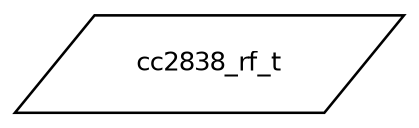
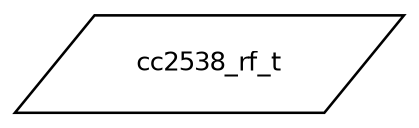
  digraph {
    rankdir=LR
-   n1 [color=black fillcolor=white fontname=Helvetica fontsize=10 height=0.2 label=cc2838_rf_t shape=parallelogram style=filled width=0.4]
+   n1 [color=black fillcolor=white fontname=Helvetica fontsize=10 height=0.2 label=cc2538_rf_t shape=parallelogram style=filled width=0.4]
  }
